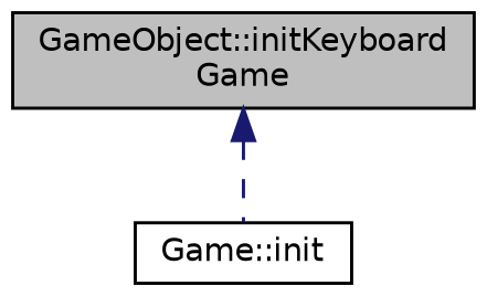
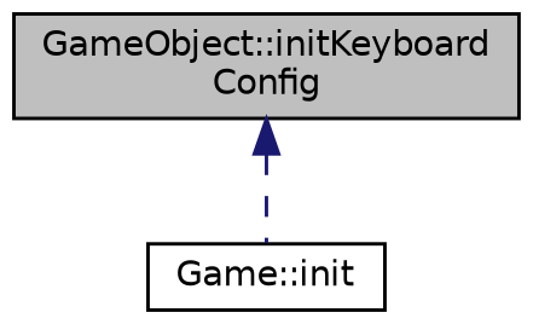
  digraph {
    rankdir=TB
    node [color=black fontname=Helvetica fontsize=10 shape=box style=filled]
-   n1 [fillcolor=grey75 fontcolor=black height=0.2 label="GameObject::initKeyboard\lGame" width=0.4]
+   n1 [fillcolor=grey75 fontcolor=black height=0.2 label="GameObject::initKeyboard\lConfig" width=0.4]
    n2 [fillcolor=white height=0.2 label="Game::init" width=0.4]
    n1 -> n2 [color=midnightblue dir=back fontname=Helvetica fontsize=10 labelfontname=Helvetica labelfontsize=10 style=dashed]
  }
